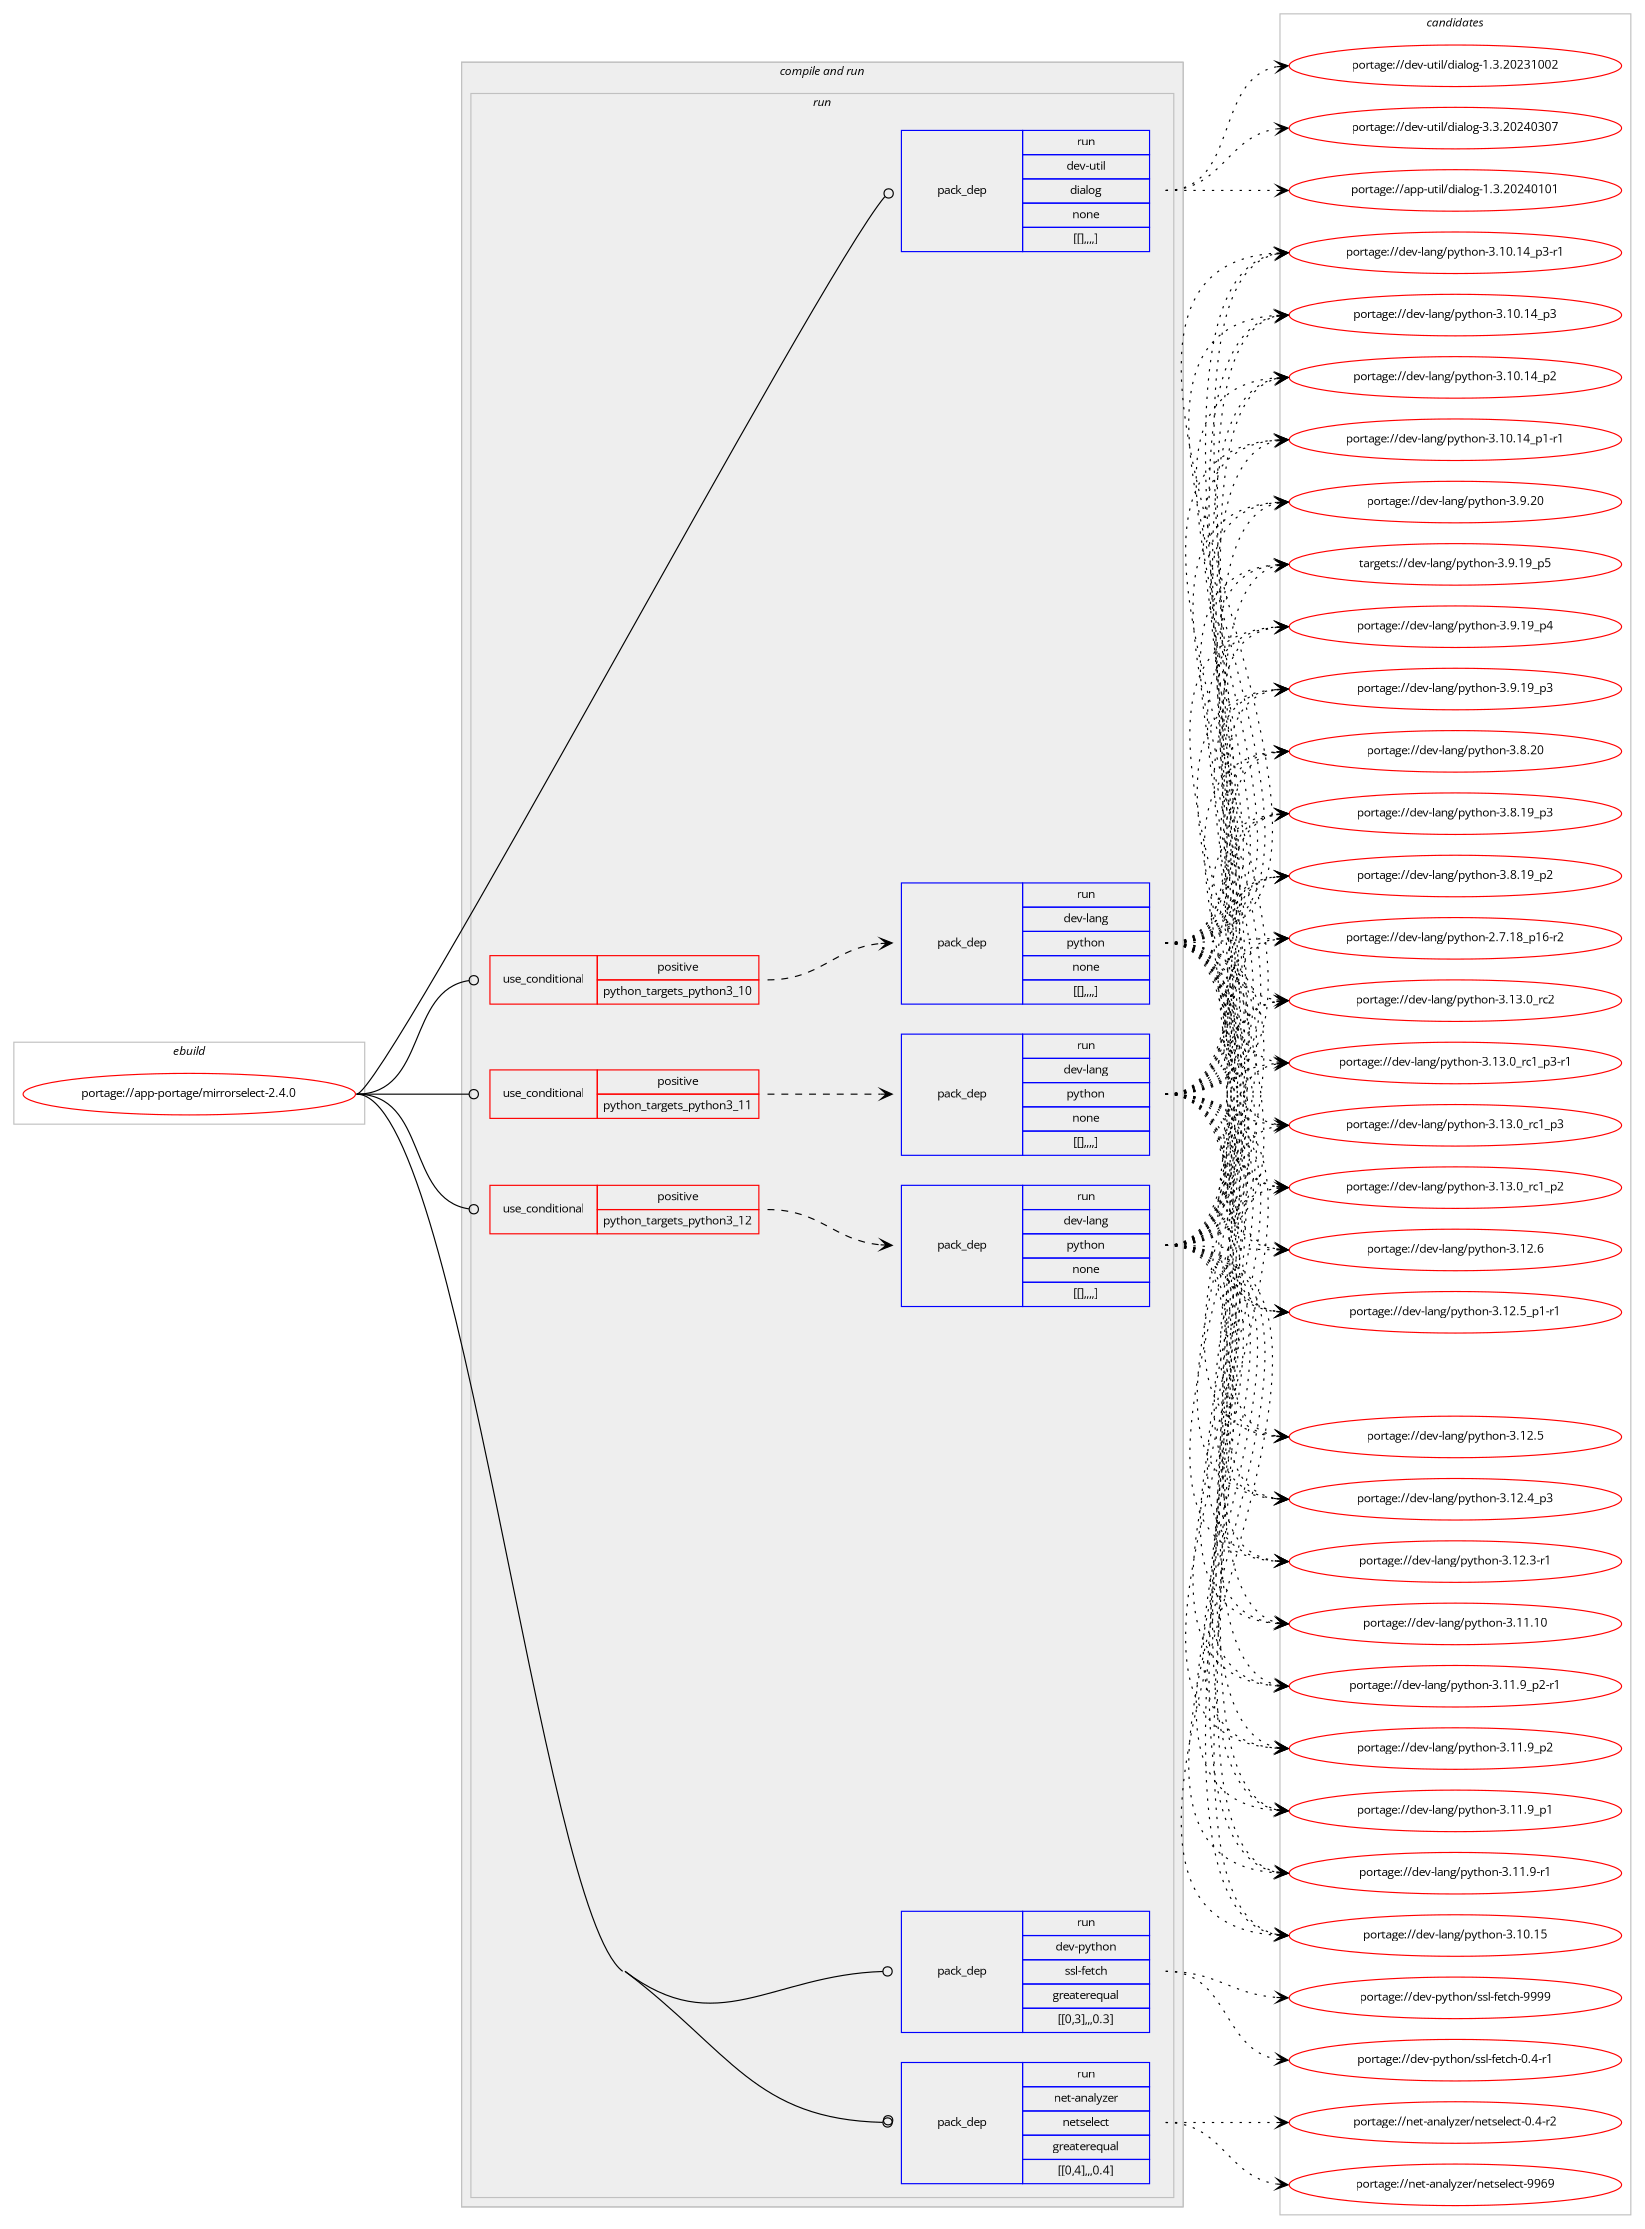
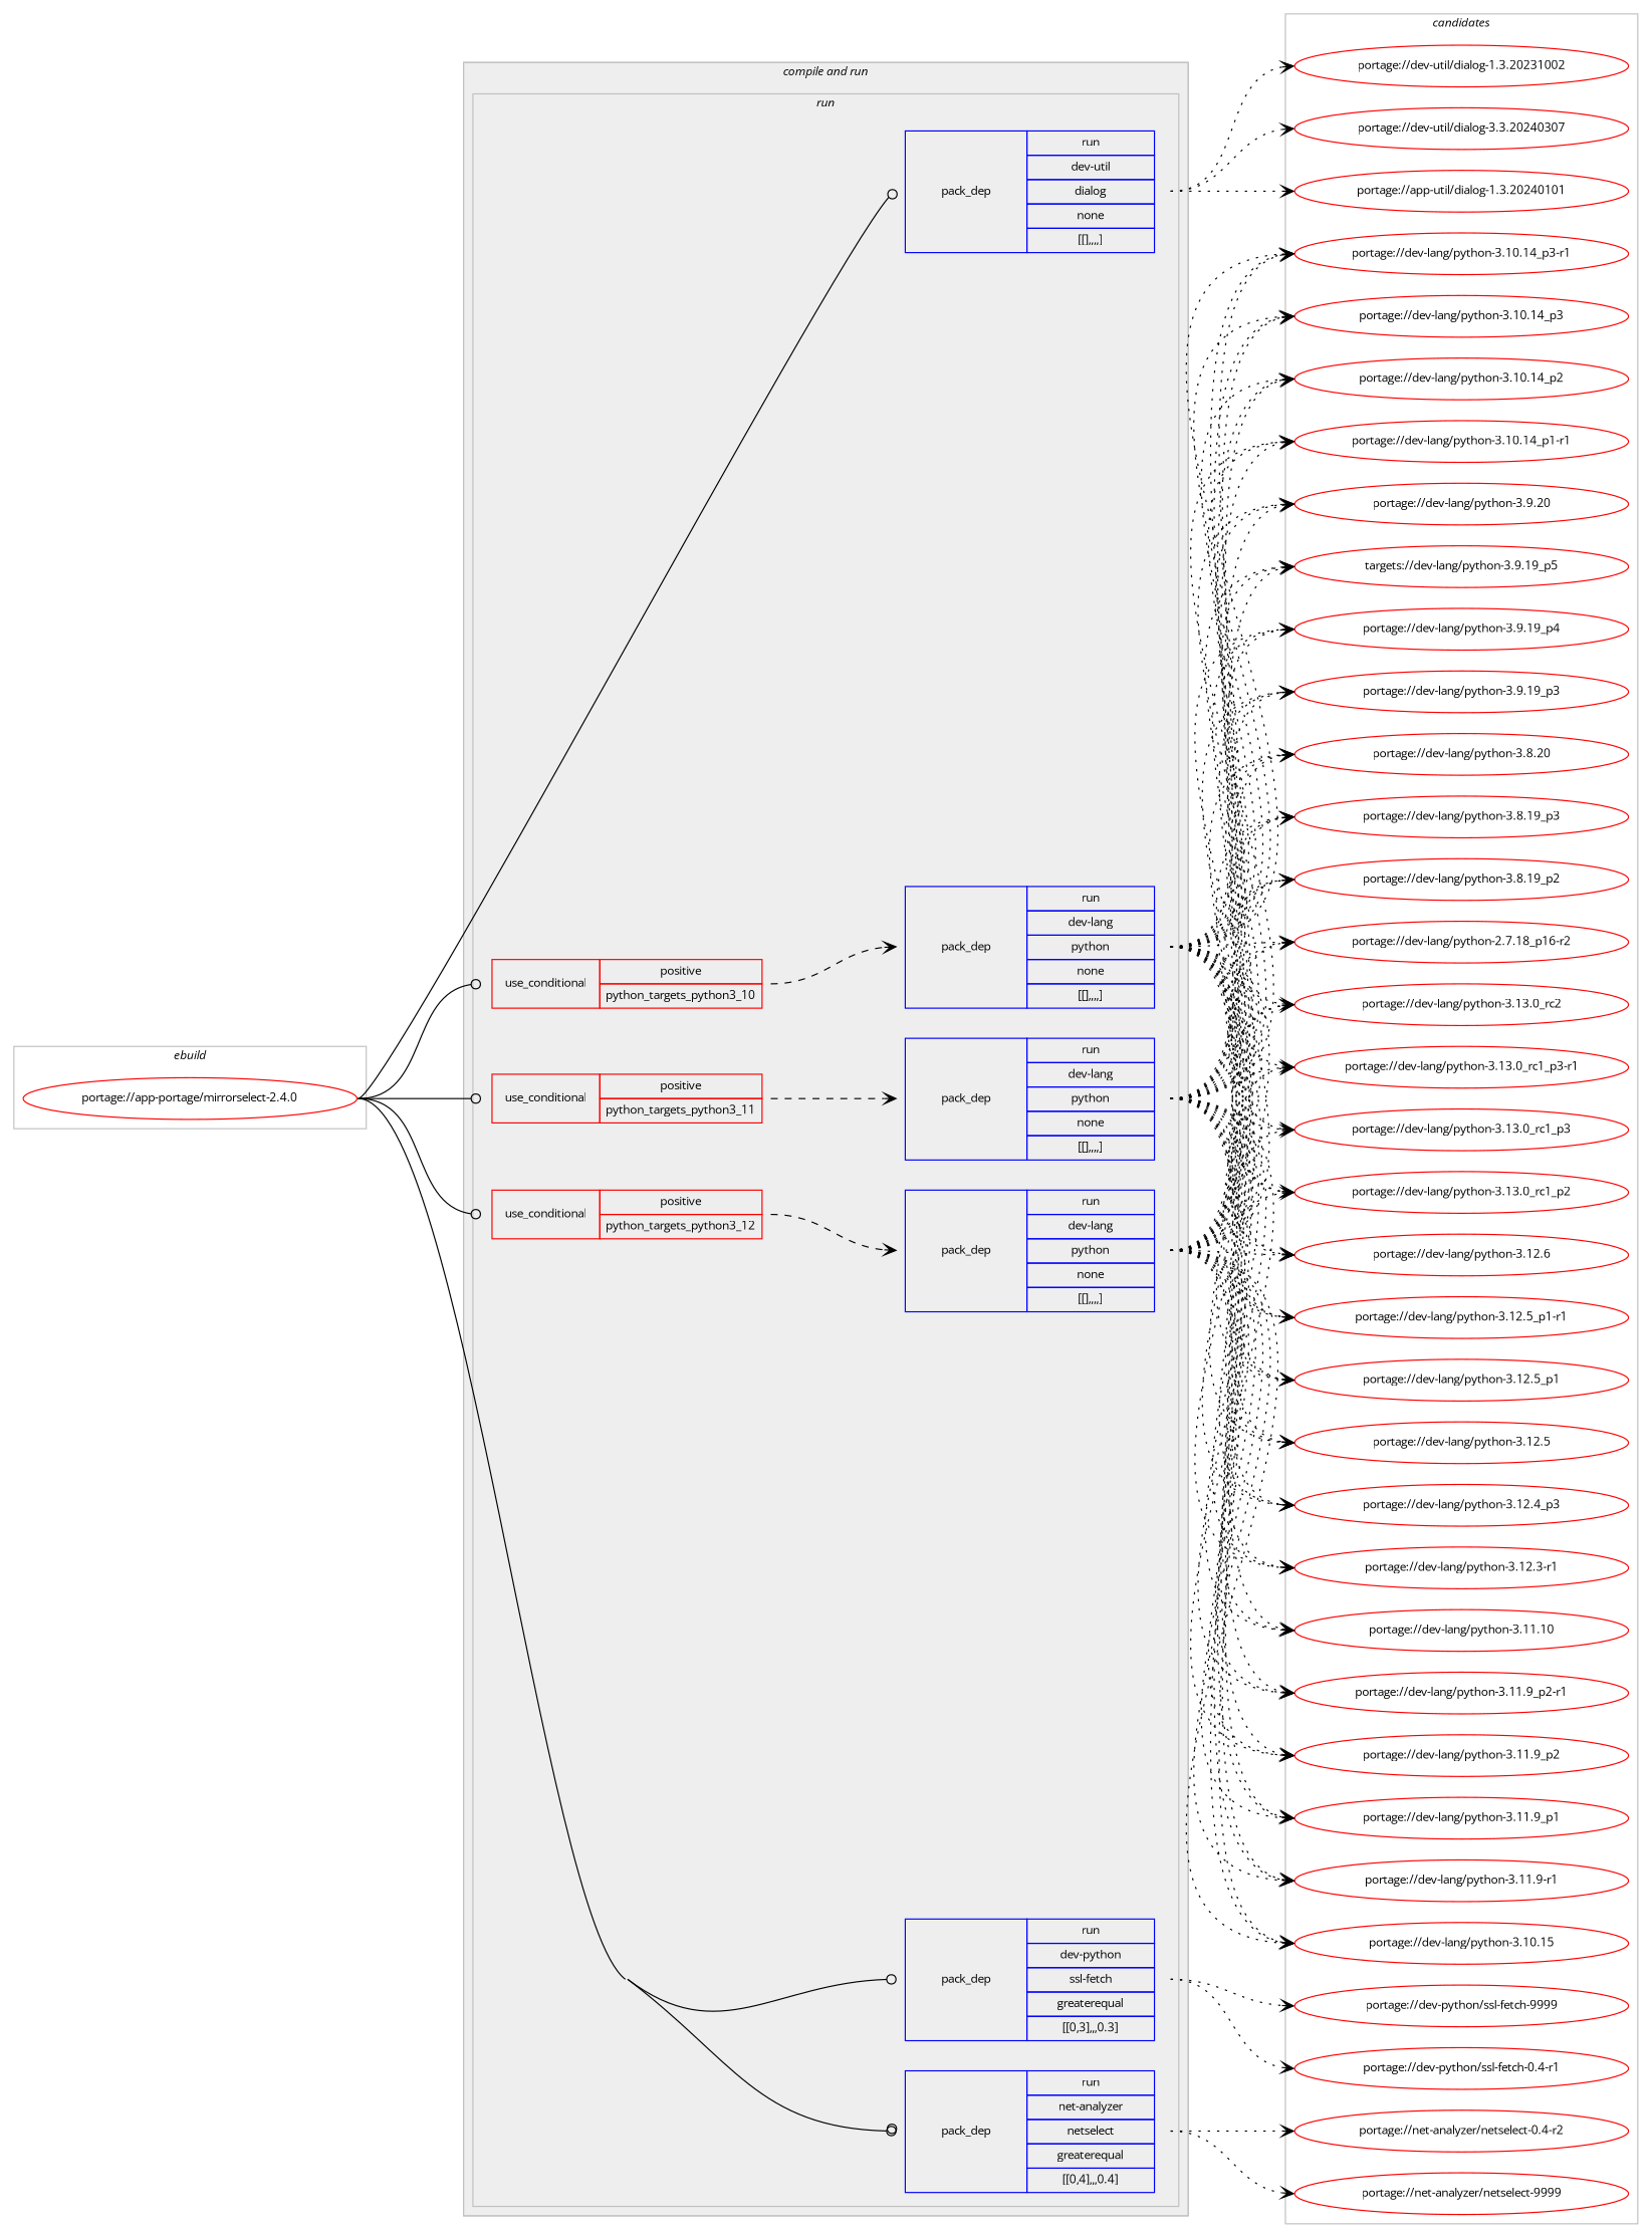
  digraph {
    compound=true
    concentrate=true
    fontname="Open Sans"
    fontsize=10
    newrank=true
    rankdir=LR
    ranksep=1.5
    node [color=red fontname="Open Sans" fontsize=10]
    edge [arrowhead=vee fontname="Open Sans" headport=w style=dotted tailport=e weight=100]
    n1 [label="portage://app-portage/mirrorselect-2.4.0" width=4]
    n2 [color=blue label=<<TABLE BORDER="0" CELLBORDER="1" CELLSPACING="0" CELLPADDING="4" WIDTH="220"><TR><TD ROWSPAN="6" CELLPADDING="30">pack_dep</TD></TR><TR><TD WIDTH="110">run</TD></TR><TR><TD>dev-util</TD></TR><TR><TD>dialog</TD></TR><TR><TD>none</TD></TR><TR><TD>[[],,,,]</TD></TR></TABLE>> shape=none]
    n3 [color=blue label=<<TABLE BORDER="0" CELLBORDER="1" CELLSPACING="0" CELLPADDING="4" WIDTH="220"><TR><TD ROWSPAN="6" CELLPADDING="30">pack_dep</TD></TR><TR><TD WIDTH="110">run</TD></TR><TR><TD>dev-lang</TD></TR><TR><TD>python</TD></TR><TR><TD>none</TD></TR><TR><TD>[[],,,,]</TD></TR></TABLE>> shape=none]
    n4 [label=<<TABLE BORDER="0" CELLBORDER="1" CELLSPACING="0" CELLPADDING="4"><TR><TD ROWSPAN="3" CELLPADDING="10">use_conditional</TD></TR><TR><TD>positive</TD></TR><TR><TD>python_targets_python3_10</TD></TR></TABLE>> shape=none]
    n5 [color=blue label=<<TABLE BORDER="0" CELLBORDER="1" CELLSPACING="0" CELLPADDING="4" WIDTH="220"><TR><TD ROWSPAN="6" CELLPADDING="30">pack_dep</TD></TR><TR><TD WIDTH="110">run</TD></TR><TR><TD>dev-lang</TD></TR><TR><TD>python</TD></TR><TR><TD>none</TD></TR><TR><TD>[[],,,,]</TD></TR></TABLE>> shape=none]
    n6 [label=<<TABLE BORDER="0" CELLBORDER="1" CELLSPACING="0" CELLPADDING="4"><TR><TD ROWSPAN="3" CELLPADDING="10">use_conditional</TD></TR><TR><TD>positive</TD></TR><TR><TD>python_targets_python3_11</TD></TR></TABLE>> shape=none]
    n7 [color=blue label=<<TABLE BORDER="0" CELLBORDER="1" CELLSPACING="0" CELLPADDING="4" WIDTH="220"><TR><TD ROWSPAN="6" CELLPADDING="30">pack_dep</TD></TR><TR><TD WIDTH="110">run</TD></TR><TR><TD>dev-lang</TD></TR><TR><TD>python</TD></TR><TR><TD>none</TD></TR><TR><TD>[[],,,,]</TD></TR></TABLE>> shape=none]
    n8 [label=<<TABLE BORDER="0" CELLBORDER="1" CELLSPACING="0" CELLPADDING="4"><TR><TD ROWSPAN="3" CELLPADDING="10">use_conditional</TD></TR><TR><TD>positive</TD></TR><TR><TD>python_targets_python3_12</TD></TR></TABLE>> shape=none]
    n9 [color=blue label=<<TABLE BORDER="0" CELLBORDER="1" CELLSPACING="0" CELLPADDING="4" WIDTH="220"><TR><TD ROWSPAN="6" CELLPADDING="30">pack_dep</TD></TR><TR><TD WIDTH="110">run</TD></TR><TR><TD>dev-python</TD></TR><TR><TD>ssl-fetch</TD></TR><TR><TD>greaterequal</TD></TR><TR><TD>[[0,3],,,0.3]</TD></TR></TABLE>> shape=none]
    n10 [color=blue label=<<TABLE BORDER="0" CELLBORDER="1" CELLSPACING="0" CELLPADDING="4" WIDTH="220"><TR><TD ROWSPAN="6" CELLPADDING="30">pack_dep</TD></TR><TR><TD WIDTH="110">run</TD></TR><TR><TD>net-analyzer</TD></TR><TR><TD>netselect</TD></TR><TR><TD>greaterequal</TD></TR><TR><TD>[[0,4],,,0.4]</TD></TR></TABLE>> shape=none]
    n11 [label="portage://dev-lang/python-3.13.0_rc2" width=4]
    n12 [label="portage://dev-lang/python-3.13.0_rc1_p3-r1" width=4]
    n13 [label="portage://dev-lang/python-3.13.0_rc1_p3" width=4]
    n14 [label="portage://dev-lang/python-3.13.0_rc1_p2" width=4]
    n15 [label="portage://dev-lang/python-3.12.6" width=4]
    n16 [label="portage://dev-lang/python-3.12.5_p1-r1" width=4]
+   n17 [label="portage://dev-lang/python-3.12.5_p1" width=4]
    n18 [label="portage://dev-lang/python-3.12.5" width=4]
    n19 [label="portage://dev-lang/python-3.12.4_p3" width=4]
    n20 [label="portage://dev-lang/python-3.12.3-r1" width=4]
    n21 [label="portage://dev-lang/python-3.11.10" width=4]
    n22 [label="portage://dev-lang/python-3.11.9_p2-r1" width=4]
    n23 [label="portage://dev-lang/python-3.11.9_p2" width=4]
    n24 [label="portage://dev-lang/python-3.11.9_p1" width=4]
    n25 [label="portage://dev-lang/python-3.11.9-r1" width=4]
    n26 [label="portage://dev-lang/python-3.10.15" width=4]
    n27 [label="portage://dev-lang/python-3.10.14_p3-r1" width=4]
    n28 [label="portage://dev-lang/python-3.10.14_p3" width=4]
    n29 [label="portage://dev-lang/python-3.10.14_p2" width=4]
    n30 [label="portage://dev-lang/python-3.10.14_p1-r1" width=4]
    n31 [label="portage://dev-lang/python-3.9.20" width=4]
    n32 [label="targets://dev-lang/python-3.9.19_p5" width=4]
    n33 [label="portage://dev-lang/python-3.9.19_p4" width=4]
    n34 [label="portage://dev-lang/python-3.9.19_p3" width=4]
    n35 [label="portage://dev-lang/python-3.8.20" width=4]
    n36 [label="portage://dev-lang/python-3.8.19_p3" width=4]
    n37 [label="portage://dev-lang/python-3.8.19_p2" width=4]
    n38 [label="portage://dev-lang/python-2.7.18_p16-r2" width=4]
    n39 [label="portage://dev-python/ssl-fetch-9999" width=4]
    n40 [label="portage://dev-python/ssl-fetch-0.4-r1" width=4]
    n41 [label="portage://dev-util/dialog-3.3.20240307" width=4]
    n42 [label="portage://app-util/dialog-1.3.20240101" width=4]
    n43 [label="portage://dev-util/dialog-1.3.20231002" width=4]
-   n44 [label="portage://net-analyzer/netselect-9969" width=4]
+   n44 [label="portage://net-analyzer/netselect-9999" width=4]
    n45 [label="portage://net-analyzer/netselect-0.4-r2" width=4]
    subgraph cluster_1 {
      color=gray
      label=<<i>ebuild</i>>
      n1
    }
    subgraph cluster_2 {
      color=gray
      label=<<i>dependencies</i>>
      subgraph cluster_3 {
        color=gray
        fillcolor="#eeeeee"
        label=<<i>compile</i>>
        style=filled
      }
      subgraph cluster_4 {
        color=gray
        fillcolor="#eeeeee"
        label=<<i>compile and run</i>>
        style=filled
      }
      subgraph cluster_5 {
        color=gray
        fillcolor="#eeeeee"
        label=<<i>run</i>>
        style=filled
        subgraph sub_6 {
          color=gray
          fillcolor="#eeeeee"
          label=<<i>run</i>>
          style=filled
          n2
        }
        subgraph sub_7 {
          color=gray
          fillcolor="#eeeeee"
          label=<<i>run</i>>
          style=filled
          n4
          subgraph sub_8 {
            color=gray
            fillcolor="#eeeeee"
            label=<<i>run</i>>
            style=filled
            n3
          }
        }
        subgraph sub_9 {
          color=gray
          fillcolor="#eeeeee"
          label=<<i>run</i>>
          style=filled
          n6
          subgraph sub_10 {
            color=gray
            fillcolor="#eeeeee"
            label=<<i>run</i>>
            style=filled
            n5
          }
        }
        subgraph sub_11 {
          color=gray
          fillcolor="#eeeeee"
          label=<<i>run</i>>
          style=filled
          n8
          subgraph sub_12 {
            color=gray
            fillcolor="#eeeeee"
            label=<<i>run</i>>
            style=filled
            n7
          }
        }
        subgraph sub_13 {
          color=gray
          fillcolor="#eeeeee"
          label=<<i>run</i>>
          style=filled
          n9
        }
        subgraph sub_14 {
          color=gray
          fillcolor="#eeeeee"
          label=<<i>run</i>>
          style=filled
          n10
        }
      }
    }
    subgraph cluster_15 {
      color=gray
      label=<<i>candidates</i>>
      rank=same
      subgraph sub_16 {
        color=black
        label=<<i>candidates</i>>
        nodesep=1
        rank=same
        n11
        n12
        n13
        n14
        n15
        n16
+       n17
        n18
        n19
        n20
        n21
        n22
        n23
        n24
        n25
        n26
        n27
        n28
        n29
        n30
        n31
        n32
        n33
        n34
        n35
        n36
        n37
        n38
      }
      subgraph sub_17 {
        color=black
        label=<<i>candidates</i>>
        nodesep=1
        rank=same
        n11
        n12
        n13
        n14
        n15
        n16
+       n17
        n18
        n19
        n20
        n21
        n22
        n23
        n24
        n25
        n26
        n27
        n28
        n29
        n30
        n31
        n32
        n33
        n34
        n35
        n36
        n37
        n38
      }
      subgraph sub_18 {
        color=black
        label=<<i>candidates</i>>
        nodesep=1
        rank=same
        n11
        n12
        n13
        n14
        n15
        n16
+       n17
        n18
        n19
        n20
        n21
        n22
        n23
        n24
        n25
        n26
        n27
        n28
        n29
        n30
        n31
        n32
        n33
        n34
        n35
        n36
        n37
        n38
      }
      subgraph sub_19 {
        color=black
        label=<<i>candidates</i>>
        nodesep=1
        rank=same
        n39
        n40
      }
      subgraph sub_20 {
        color=black
        label=<<i>candidates</i>>
        nodesep=1
        rank=same
        n41
        n42
        n43
      }
      subgraph sub_21 {
        color=black
        label=<<i>candidates</i>>
        nodesep=1
        rank=same
        n44
        n45
      }
    }
    n1 -> n2 [arrowhead=odot style=solid weight=20]
    n1 -> n4 [arrowhead=odot style=solid weight=20]
    n1 -> n6 [arrowhead=odot style=solid weight=20]
    n1 -> n8 [arrowhead=odot style=solid weight=20]
    n1 -> n9 [arrowhead=odot style=solid weight=20]
    n1 -> n10 [arrowhead=odot style=solid weight=20]
    n2 -> n41
    n2 -> n42
    n2 -> n43
    n3 -> n11
    n3 -> n12
    n3 -> n13
    n3 -> n14
    n3 -> n15
    n3 -> n16
+   n3 -> n17
    n3 -> n18
    n3 -> n19
    n3 -> n20
    n3 -> n21
    n3 -> n22
    n3 -> n23
    n3 -> n24
    n3 -> n25
    n3 -> n26
    n3 -> n27
    n3 -> n28
    n3 -> n29
    n3 -> n30
    n3 -> n31
    n3 -> n32
    n3 -> n33
    n3 -> n34
    n3 -> n35
    n3 -> n36
    n3 -> n37
    n3 -> n38
    n4 -> n3 [style=dashed weight=20]
    n5 -> n11
    n5 -> n12
    n5 -> n13
    n5 -> n14
    n5 -> n15
    n5 -> n16
+   n5 -> n17
    n5 -> n18
    n5 -> n19
    n5 -> n20
    n5 -> n21
    n5 -> n22
    n5 -> n23
    n5 -> n24
    n5 -> n25
    n5 -> n26
    n5 -> n27
    n5 -> n28
    n5 -> n29
    n5 -> n30
    n5 -> n31
    n5 -> n32
    n5 -> n33
    n5 -> n34
    n5 -> n35
    n5 -> n36
    n5 -> n37
    n5 -> n38
    n6 -> n5 [style=dashed weight=20]
    n7 -> n11
    n7 -> n12
    n7 -> n13
    n7 -> n14
    n7 -> n15
    n7 -> n16
+   n7 -> n17
    n7 -> n18
    n7 -> n19
    n7 -> n20
    n7 -> n21
    n7 -> n22
    n7 -> n23
    n7 -> n24
    n7 -> n25
    n7 -> n26
    n7 -> n27
    n7 -> n28
    n7 -> n29
    n7 -> n30
    n7 -> n31
    n7 -> n32
    n7 -> n33
    n7 -> n34
    n7 -> n35
    n7 -> n36
    n7 -> n37
    n7 -> n38
    n8 -> n7 [style=dashed weight=20]
    n9 -> n39
    n9 -> n40
    n10 -> n44
    n10 -> n45
  }
